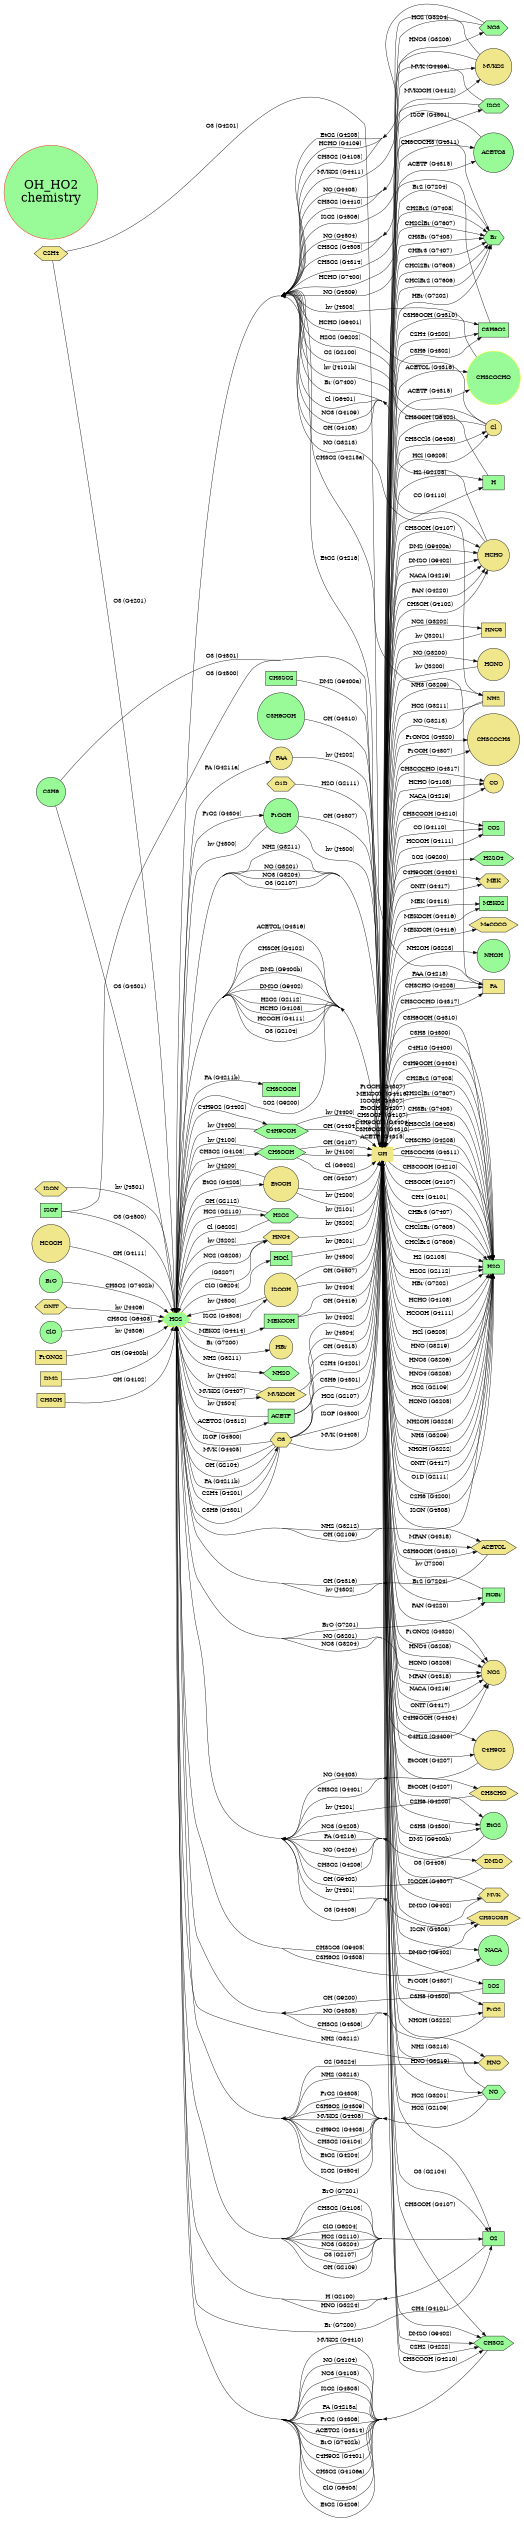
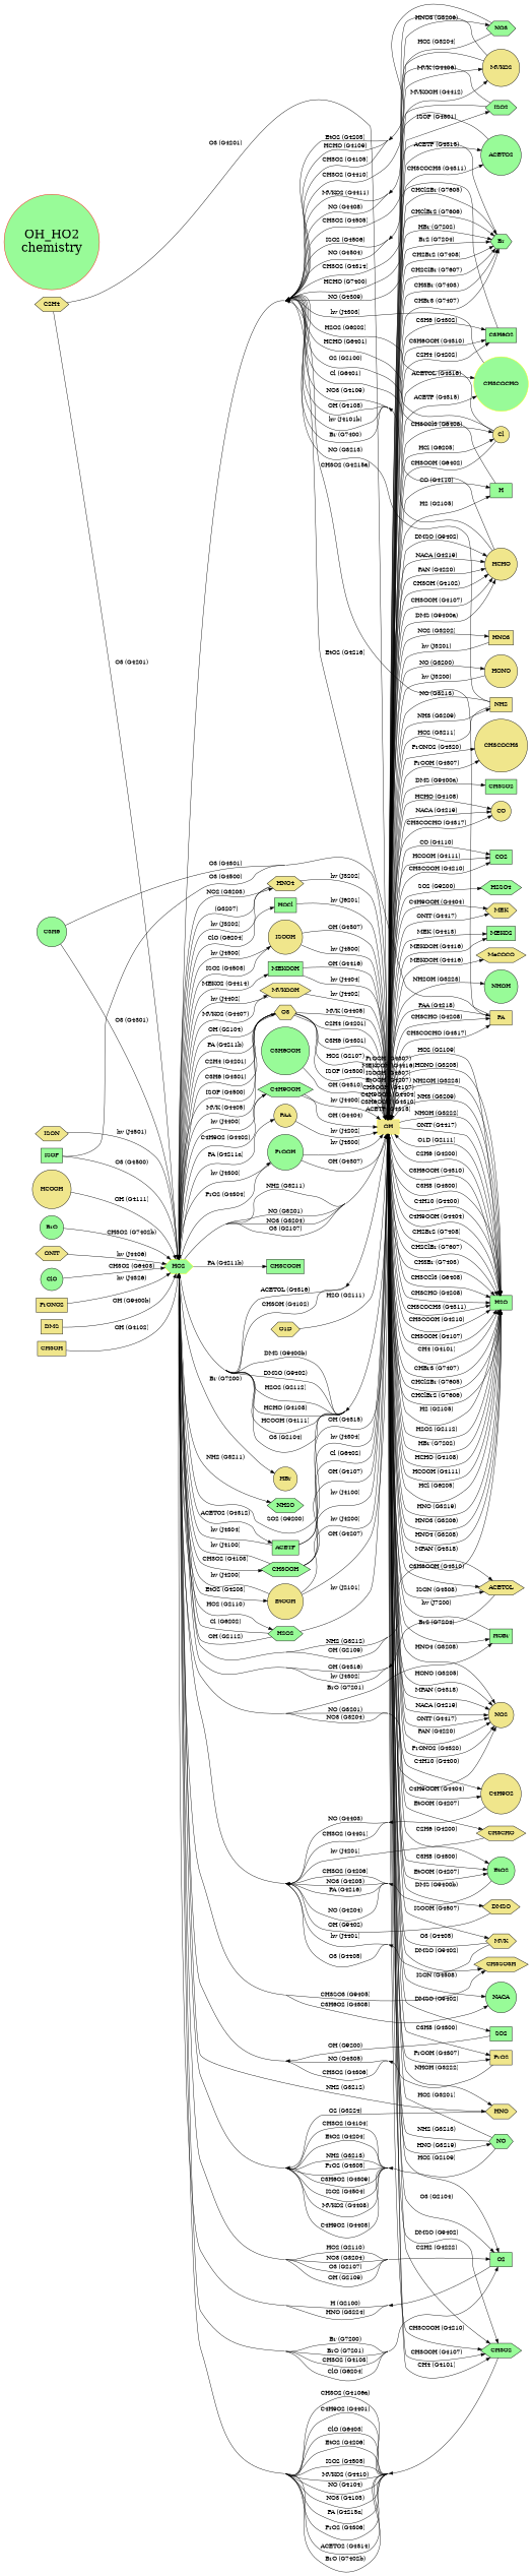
  digraph {
    concentrate=true
    rankdir=LR
    node [fillcolor=palegreen shape=hexagon style=filled]
    HO2 [color=yellow]
    OH [color=yellow fillcolor=khaki shape=box]
    ACETP [shape=box]
    C4H9OOH
    CH3OOH
    EtOOH [fillcolor=khaki shape=circle]
    H2O [shape=box]
    H2O2
    HNO [fillcolor=khaki]
    HNO4 [fillcolor=khaki]
    CH3COOH [shape=box]
    CH3SO3H [fillcolor=khaki]
    HBr [fillcolor=khaki shape=circle]
    HOBr [shape=box]
    HOCl [shape=box]
    ISOOH [fillcolor=khaki shape=circle]
    MEKOOH [shape=box]
    MVKOOH [fillcolor=khaki]
    NH2O
    NO2 [fillcolor=khaki shape=circle]
    O2 [shape=box]
    O3 [fillcolor=khaki]
    PAA [fillcolor=khaki shape=circle]
    PrOOH [shape=circle]
    NACA [shape=circle]
-   ACETO2 [shape=circle label=ACETO8]
+   ACETO2 [shape=circle]
    ACETOL [fillcolor=khaki]
    Br
    C3H6O2 [shape=box]
    C4H9O2 [fillcolor=khaki shape=circle]
    CH3CHO [fillcolor=khaki]
    CH3COCHO [color=yellow shape=circle]
    CH3O2
    Cl [fillcolor=khaki shape=circle]
    DMSO [fillcolor=khaki]
    EtO2 [shape=circle]
    H [shape=box]
    HCHO [fillcolor=khaki shape=circle]
    HNO3 [fillcolor=khaki shape=box]
    HONO [fillcolor=khaki shape=circle]
    ISO2
    MVK [fillcolor=khaki]
    MVKO2 [fillcolor=khaki shape=circle]
    NH2 [fillcolor=khaki shape=box]
    NO
    NO3
    CH3COCH3 [fillcolor=khaki shape=circle]
    CH3SO2 [shape=box]
    CO [fillcolor=khaki shape=circle]
    CO2 [shape=box]
    H2SO4
    MEK [fillcolor=khaki]
    MEKO2 [shape=box]
    MeCOCO [fillcolor=khaki]
    NHOH [shape=circle]
    PA [fillcolor=khaki shape=box]
    PrO2 [fillcolor=khaki shape=box]
    SO2 [shape=box]
    "OH_HO2\nchemistry" [color=red fontsize=30 shape=circle]
    C3H6OOH [shape=circle]
    BrO [shape=circle]
    C2H4 [fillcolor=khaki]
    C3H6 [shape=circle]
    CH3OH [fillcolor=khaki shape=box]
    ClO [shape=circle]
    DMS [fillcolor=khaki shape=box]
    HCOOH [fillcolor=khaki shape=circle]
    ISON [fillcolor=khaki]
    ISOP [shape=box]
    O1D [fillcolor=khaki]
    ONIT [fillcolor=khaki]
    PrONO2 [fillcolor=khaki shape=box]
    subgraph sub_1 {
      HO2
      OH
    }
    HO2 -> OH [label="NH2 (G3211)"]
    HO2 -> OH [label="NO (G3201)"]
    HO2 -> OH [label="NO3 (G3204)"]
    HO2 -> OH [label="O3 (G2107)"]
    HO2 -> ACETP [label="ACETO2 (G4312)"]
    HO2 -> C4H9OOH [label="C4H9O2 (G4402)"]
    HO2 -> CH3OOH [label="CH3O2 (G4103)"]
    HO2 -> EtOOH [label="EtO2 (G4203)"]
    HO2 -> H2O [label="NH2 (G3212)"]
    HO2 -> H2O [label="OH (G2109)"]
    HO2 -> H2O2 [label="HO2 (G2110)"]
    HO2 -> HNO [label="NH2 (G3212)"]
    HO2 -> HNO4 [label="NO2 (G3203)"]
    HO2 -> CH3COOH [label="PA (G4211b)"]
    HO2 -> CH3SO3H [label="CH3SO3 (G9405)"]
    HO2 -> HBr [label="Br (G7200)"]
    HO2 -> HOBr [label="BrO (G7201)"]
    HO2 -> HOCl [label="ClO (G6204)"]
    HO2 -> ISOOH [label="ISO2 (G4503)"]
    HO2 -> MEKOOH [label="MEKO2 (G4414)"]
    HO2 -> MVKOOH [label="MVKO2 (G4407)"]
    HO2 -> NH2O [label="NH2 (G3211)"]
    HO2 -> NO2 [label="NO (G3201)"]
    HO2 -> NO2 [label="NO3 (G3204)"]
    HO2 -> O2 [label="Br (G7200)"]
    HO2 -> O2 [label="BrO (G7201)"]
    HO2 -> O2 [label="CH3O2 (G4103)"]
    HO2 -> O2 [label="ClO (G6204)"]
    HO2 -> O2 [label="HO2 (G2110)"]
    HO2 -> O2 [label="NO3 (G3204)"]
    HO2 -> O2 [label="O3 (G2107)"]
    HO2 -> O2 [label="OH (G2109)"]
    HO2 -> O3 [label="PA (G4211b)"]
    HO2 -> PAA [label="PA (G4211a)"]
    HO2 -> PrOOH [label="PrO2 (G4304)"]
    HO2 -> NACA [label="C3H6O2 (G4308)"]
    OH -> HO2 [label="ACETOL (G4316)"]
    OH -> HO2 [label="CH3OH (G4102)"]
    OH -> HO2 [label="DMS (G9400b)"]
    OH -> HO2 [label="DMSO (G9402)"]
    OH -> HO2 [label="H2O2 (G2112)"]
    OH -> HO2 [label="HCHO (G4108)"]
    OH -> HO2 [label="HCOOH (G4111)"]
    OH -> HO2 [label="O3 (G2104)"]
    OH -> HO2 [label="SO2 (G9200)"]
    OH -> OH [label="ACETP (G4315)"]
    OH -> OH [label="C3H6OOH (G4310)"]
    OH -> OH [label="C4H9OOH (G4404)"]
    OH -> OH [label="CH3OOH (G4107)"]
    OH -> OH [label="EtOOH (G4207)"]
    OH -> OH [label="ISOOH (G4507)"]
    OH -> OH [label="MEKOOH (G4416)"]
    OH -> OH [label="PrOOH (G4307)"]
    OH -> H2O [label="C2H6 (G4200)"]
    OH -> H2O [label="C3H6OOH (G4310)"]
    OH -> H2O [label="C3H8 (G4300)"]
    OH -> H2O [label="C4H10 (G4400)"]
    OH -> H2O [label="C4H9OOH (G4404)"]
    OH -> H2O [label="CH2Br2 (G7408)"]
    OH -> H2O [label="CH2ClBr (G7607)"]
    OH -> H2O [label="CH3Br (G7403)"]
    OH -> H2O [label="CH3CCl3 (G6408)"]
    OH -> H2O [label="CH3CHO (G4208)"]
    OH -> H2O [label="CH3COCH3 (G4311)"]
    OH -> H2O [label="CH3COOH (G4210)"]
    OH -> H2O [label="CH3OOH (G4107)"]
    OH -> H2O [label="CH4 (G4101)"]
    OH -> H2O [label="CHBr3 (G7407)"]
    OH -> H2O [label="CHCl2Br (G7605)"]
    OH -> H2O [label="CHClBr2 (G7606)"]
    OH -> H2O [label="H2 (G2105)"]
    OH -> H2O [label="H2O2 (G2112)"]
    OH -> H2O [label="HBr (G7202)"]
    OH -> H2O [label="HCHO (G4108)"]
    OH -> H2O [label="HCOOH (G4111)"]
    OH -> H2O [label="HCl (G6205)"]
    OH -> H2O [label="HNO (G3219)"]
    OH -> H2O [label="HNO3 (G3206)"]
    OH -> H2O [label="HNO4 (G3208)"]
    OH -> H2O [label="HO2 (G2109)"]
    OH -> H2O [label="HONO (G3205)"]
    OH -> H2O [label="NH2OH (G3223)"]
    OH -> H2O [label="NH3 (G3209)"]
    OH -> H2O [label="NHOH (G3222)"]
    OH -> H2O [label="ONIT (G4417)"]
    OH -> HNO [label="NHOH (G3222)"]
    OH -> CH3SO3H [label="DMSO (G9402)"]
    OH -> HOBr [label="Br2 (G7204)"]
    OH -> NO2 [label="HNO4 (G3208)"]
    OH -> NO2 [label="HONO (G3205)"]
    OH -> NO2 [label="MPAN (G4318)"]
    OH -> NO2 [label="NACA (G4219)"]
    OH -> NO2 [label="ONIT (G4417)"]
    OH -> NO2 [label="PAN (G4220)"]
    OH -> NO2 [label="PrONO2 (G4320)"]
    OH -> O2 [label="HO2 (G2109)"]
    OH -> O2 [label="O3 (G2104)"]
    OH -> NACA [label="ISON (G4508)"]
    OH -> ACETO2 [label="ACETP (G4315)"]
    OH -> ACETO2 [label="CH3COCH3 (G4311)"]
    OH -> ACETOL [label="C3H6OOH (G4310)"]
    OH -> ACETOL [label="ISON (G4508)"]
    OH -> ACETOL [label="MPAN (G4318)"]
    OH -> Br [label="Br2 (G7204)"]
    OH -> Br [label="CH2Br2 (G7408)"]
    OH -> Br [label="CH2ClBr (G7607)"]
    OH -> Br [label="CH3Br (G7403)"]
    OH -> Br [label="CHBr3 (G7407)"]
    OH -> Br [label="CHCl2Br (G7605)"]
    OH -> Br [label="CHClBr2 (G7606)"]
    OH -> Br [label="HBr (G7202)"]
    OH -> C3H6O2 [label="C2H4 (G4202)"]
    OH -> C3H6O2 [label="C3H6 (G4302)"]
    OH -> C3H6O2 [label="C3H6OOH (G4310)"]
    OH -> C4H9O2 [label="C4H10 (G4400)"]
    OH -> C4H9O2 [label="C4H9OOH (G4404)"]
    OH -> CH3CHO [label="EtOOH (G4207)"]
    OH -> CH3COCHO [label="ACETOL (G4316)"]
    OH -> CH3COCHO [label="ACETP (G4315)"]
    OH -> CH3O2 [label="C2H2 (G4222)"]
    OH -> CH3O2 [label="CH3COOH (G4210)"]
    OH -> CH3O2 [label="CH3OOH (G4107)"]
    OH -> CH3O2 [label="CH4 (G4101)"]
    OH -> CH3O2 [label="DMSO (G9402)"]
    OH -> Cl [label="CH3CCl3 (G6408)"]
    OH -> Cl [label="HCl (G6205)"]
    OH -> DMSO [label="DMS (G9400b)"]
    OH -> EtO2 [label="C2H6 (G4200)"]
    OH -> EtO2 [label="C3H8 (G4300)"]
    OH -> EtO2 [label="EtOOH (G4207)"]
    OH -> H [label="CO (G4110)"]
    OH -> H [label="H2 (G2105)"]
    OH -> HCHO [label="CH3OH (G4102)"]
    OH -> HCHO [label="CH3OOH (G4107)"]
    OH -> HCHO [label="DMS (G9400a)"]
    OH -> HCHO [label="DMSO (G9402)"]
    OH -> HCHO [label="NACA (G4219)"]
    OH -> HCHO [label="PAN (G4220)"]
    OH -> HNO3 [label="NO2 (G3202)"]
    OH -> HONO [label="NO (G3200)"]
    OH -> ISO2 [label="ISOP (G4501)"]
    OH -> MVK [label="ISOOH (G4507)"]
    OH -> MVKO2 [label="MVK (G4406)"]
    OH -> MVKO2 [label="MVKOOH (G4412)"]
    OH -> NH2 [label="NH3 (G3209)"]
    OH -> NO [label="HNO (G3219)"]
    OH -> NO3 [label="HNO3 (G3206)"]
    OH -> CH3COCH3 [label="PrONO2 (G4320)"]
    OH -> CH3COCH3 [label="PrOOH (G4307)"]
-   CH3SO2 -> OH [label="DMS (G9400a)"]
+   OH -> CH3SO2 [label="DMS (G9400a)"]
    OH -> CO [label="CH3COCHO (G4317)"]
    OH -> CO [label="HCHO (G4108)"]
    OH -> CO [label="NACA (G4219)"]
    OH -> CO2 [label="CH3COOH (G4210)"]
    OH -> CO2 [label="CO (G4110)"]
    OH -> CO2 [label="HCOOH (G4111)"]
    OH -> H2SO4 [label="SO2 (G9200)"]
    OH -> MEK [label="C4H9OOH (G4404)"]
    OH -> MEK [label="ONIT (G4417)"]
    OH -> MEKO2 [label="MEK (G4413)"]
    OH -> MEKO2 [label="MEKOOH (G4416)"]
    OH -> MeCOCO [label="MEKOOH (G4416)"]
    OH -> NHOH [label="NH2OH (G3223)"]
    OH -> PA [label="CH3CHO (G4208)"]
    OH -> PA [label="CH3COCHO (G4317)"]
    OH -> PA [label="PAA (G4218)"]
    OH -> PrO2 [label="C3H8 (G4300)"]
    OH -> PrO2 [label="PrOOH (G4307)"]
    OH -> SO2 [label="DMSO (G9402)"]
    ACETP -> HO2 [label="hv (J4304)"]
    ACETP -> OH [label="OH (G4315)"]
    ACETP -> OH [label="hv (J4304)"]
    C4H9OOH -> HO2 [label="hv (J4400)"]
    C4H9OOH -> OH [label="OH (G4404)"]
    C4H9OOH -> OH [label="hv (J4400)"]
    CH3OOH -> HO2 [label="hv (J4100)"]
    CH3OOH -> OH [label="Cl (G6402)"]
    CH3OOH -> OH [label="OH (G4107)"]
    CH3OOH -> OH [label="hv (J4100)"]
    EtOOH -> HO2 [label="hv (J4200)"]
    EtOOH -> OH [label="OH (G4207)"]
    EtOOH -> OH [label="hv (J4200)"]
    H2O -> OH [label="O1D (G2111)"]
    H2O2 -> HO2 [label="Cl (G6202)"]
    H2O2 -> HO2 [label="OH (G2112)"]
    H2O2 -> OH [label="hv (J2101)"]
    HNO -> HO2 [label="O2 (G3224)"]
    HNO4 -> HO2 [label=" (G3207)"]
    HNO4 -> HO2 [label="hv (J3202)"]
    HNO4 -> OH [label="hv (J3202)"]
    HOBr -> OH [label="hv (J7200)"]
    HOCl -> OH [label="hv (J6201)"]
    ISOOH -> HO2 [label="hv (J4500)"]
    ISOOH -> OH [label="OH (G4507)"]
    ISOOH -> OH [label="hv (J4500)"]
    MEKOOH -> OH [label="OH (G4416)"]
    MEKOOH -> OH [label="hv (J4404)"]
    MVKOOH -> HO2 [label="hv (J4402)"]
    MVKOOH -> OH [label="hv (J4402)"]
    O2 -> HO2 [label="H (G2100)"]
    O2 -> HO2 [label="HNO (G3224)"]
    O3 -> HO2 [label="C2H4 (G4201)"]
    O3 -> HO2 [label="C3H6 (G4301)"]
    O3 -> HO2 [label="ISOP (G4500)"]
    O3 -> HO2 [label="MVK (G4405)"]
    O3 -> HO2 [label="OH (G2104)"]
    O3 -> OH [label="C2H4 (G4201)"]
    O3 -> OH [label="C3H6 (G4301)"]
    O3 -> OH [label="HO2 (G2107)"]
    O3 -> OH [label="ISOP (G4500)"]
    O3 -> OH [label="MVK (G4405)"]
    PAA -> OH [label="hv (J4202)"]
    PrOOH -> HO2 [label="hv (J4300)"]
    PrOOH -> OH [label="OH (G4307)"]
    PrOOH -> OH [label="hv (J4300)"]
    ACETO2 -> HO2 [label="CH3O2 (G4314)"]
    ACETOL -> HO2 [label="OH (G4316)"]
    ACETOL -> HO2 [label="hv (J4302)"]
    Br -> HO2 [label="HCHO (G7400)"]
    C3H6O2 -> HO2 [label="NO (G4309)"]
    C4H9O2 -> HO2 [label="CH3O2 (G4401)"]
    C4H9O2 -> HO2 [label="NO (G4403)"]
    CH3CHO -> HO2 [label="hv (J4201)"]
    CH3COCHO -> HO2 [label="hv (J4303)"]
    CH3O2 -> HO2 [label="ACETO2 (G4314)"]
    CH3O2 -> HO2 [label="BrO (G7402b)"]
    CH3O2 -> HO2 [label="C4H9O2 (G4401)"]
    CH3O2 -> HO2 [label="CH3O2 (G4106a)"]
    CH3O2 -> HO2 [label="ClO (G6403)"]
    CH3O2 -> HO2 [label="EtO2 (G4206)"]
    CH3O2 -> HO2 [label="ISO2 (G4505)"]
    CH3O2 -> HO2 [label="MVKO2 (G4410)"]
    CH3O2 -> HO2 [label="NO (G4104)"]
    CH3O2 -> HO2 [label="NO3 (G4105)"]
    CH3O2 -> HO2 [label="PA (G4215a)"]
    CH3O2 -> HO2 [label="PrO2 (G4306)"]
    Cl -> HO2 [label="H2O2 (G6202)"]
    Cl -> HO2 [label="HCHO (G6401)"]
    Cl -> OH [label="CH3OOH (G6402)"]
    DMSO -> HO2 [label="OH (G9402)"]
    EtO2 -> HO2 [label="CH3O2 (G4206)"]
    EtO2 -> HO2 [label="NO (G4204)"]
    EtO2 -> HO2 [label="NO3 (G4205)"]
    EtO2 -> HO2 [label="PA (G4216)"]
    H -> HO2 [label="O2 (G2100)"]
    HCHO -> HO2 [label="Br (G7400)"]
    HCHO -> HO2 [label="Cl (G6401)"]
    HCHO -> HO2 [label="NO3 (G4109)"]
    HCHO -> HO2 [label="OH (G4108)"]
    HCHO -> HO2 [label="hv (J4101b)"]
    HNO3 -> OH [label="hv (J3201)"]
    HONO -> OH [label="hv (J3200)"]
    ISO2 -> HO2 [label="CH3O2 (G4505)"]
    ISO2 -> HO2 [label="ISO2 (G4506)"]
    ISO2 -> HO2 [label="NO (G4504)"]
    MVK -> HO2 [label="O3 (G4405)"]
    MVK -> HO2 [label="hv (J4401)"]
    MVK -> OH [label="O3 (G4405)"]
    MVKO2 -> HO2 [label="CH3O2 (G4410)"]
    MVKO2 -> HO2 [label="MVKO2 (G4411)"]
    MVKO2 -> HO2 [label="NO (G4408)"]
    NH2 -> HO2 [label="NO (G3213)"]
    NH2 -> OH [label="HO2 (G3211)"]
    NH2 -> OH [label="NO (G3213)"]
    NO -> HO2 [label="C3H6O2 (G4309)"]
    NO -> HO2 [label="C4H9O2 (G4403)"]
    NO -> HO2 [label="CH3O2 (G4104)"]
    NO -> HO2 [label="EtO2 (G4204)"]
    NO -> HO2 [label="ISO2 (G4504)"]
    NO -> HO2 [label="MVKO2 (G4408)"]
    NO -> HO2 [label="NH2 (G3213)"]
    NO -> HO2 [label="PrO2 (G4305)"]
    NO -> OH [label="HO2 (G3201)"]
    NO -> OH [label="NH2 (G3213)"]
    NO3 -> HO2 [label="CH3O2 (G4105)"]
    NO3 -> HO2 [label="EtO2 (G4205)"]
    NO3 -> HO2 [label="HCHO (G4109)"]
    NO3 -> OH [label="HO2 (G3204)"]
    PA -> HO2 [label="CH3O2 (G4215a)"]
    PA -> HO2 [label="EtO2 (G4216)"]
    PrO2 -> HO2 [label="CH3O2 (G4306)"]
    PrO2 -> HO2 [label="NO (G4305)"]
    SO2 -> HO2 [label="OH (G9200)"]
    C3H6OOH -> OH [label="OH (G4310)"]
    BrO -> HO2 [label="CH3O2 (G7402b)"]
    C2H4 -> HO2 [label="O3 (G4201)"]
    C2H4 -> OH [label="O3 (G4201)"]
    C3H6 -> HO2 [label="O3 (G4301)"]
    C3H6 -> OH [label="O3 (G4301)"]
    CH3OH -> HO2 [label="OH (G4102)"]
    ClO -> HO2 [label="CH3O2 (G6403)"]
    DMS -> HO2 [label="OH (G9400b)"]
    HCOOH -> HO2 [label="OH (G4111)"]
    ISON -> HO2 [label="hv (J4501)"]
    ISOP -> HO2 [label="O3 (G4500)"]
    ISOP -> OH [label="O3 (G4500)"]
    O1D -> OH [label="H2O (G2111)"]
    ONIT -> HO2 [label="hv (J4406)"]
-   PrONO2 -> HO2 [label="hv (J4306)"]
+   PrONO2 -> HO2 [label="hv (J4326)"]
  }
